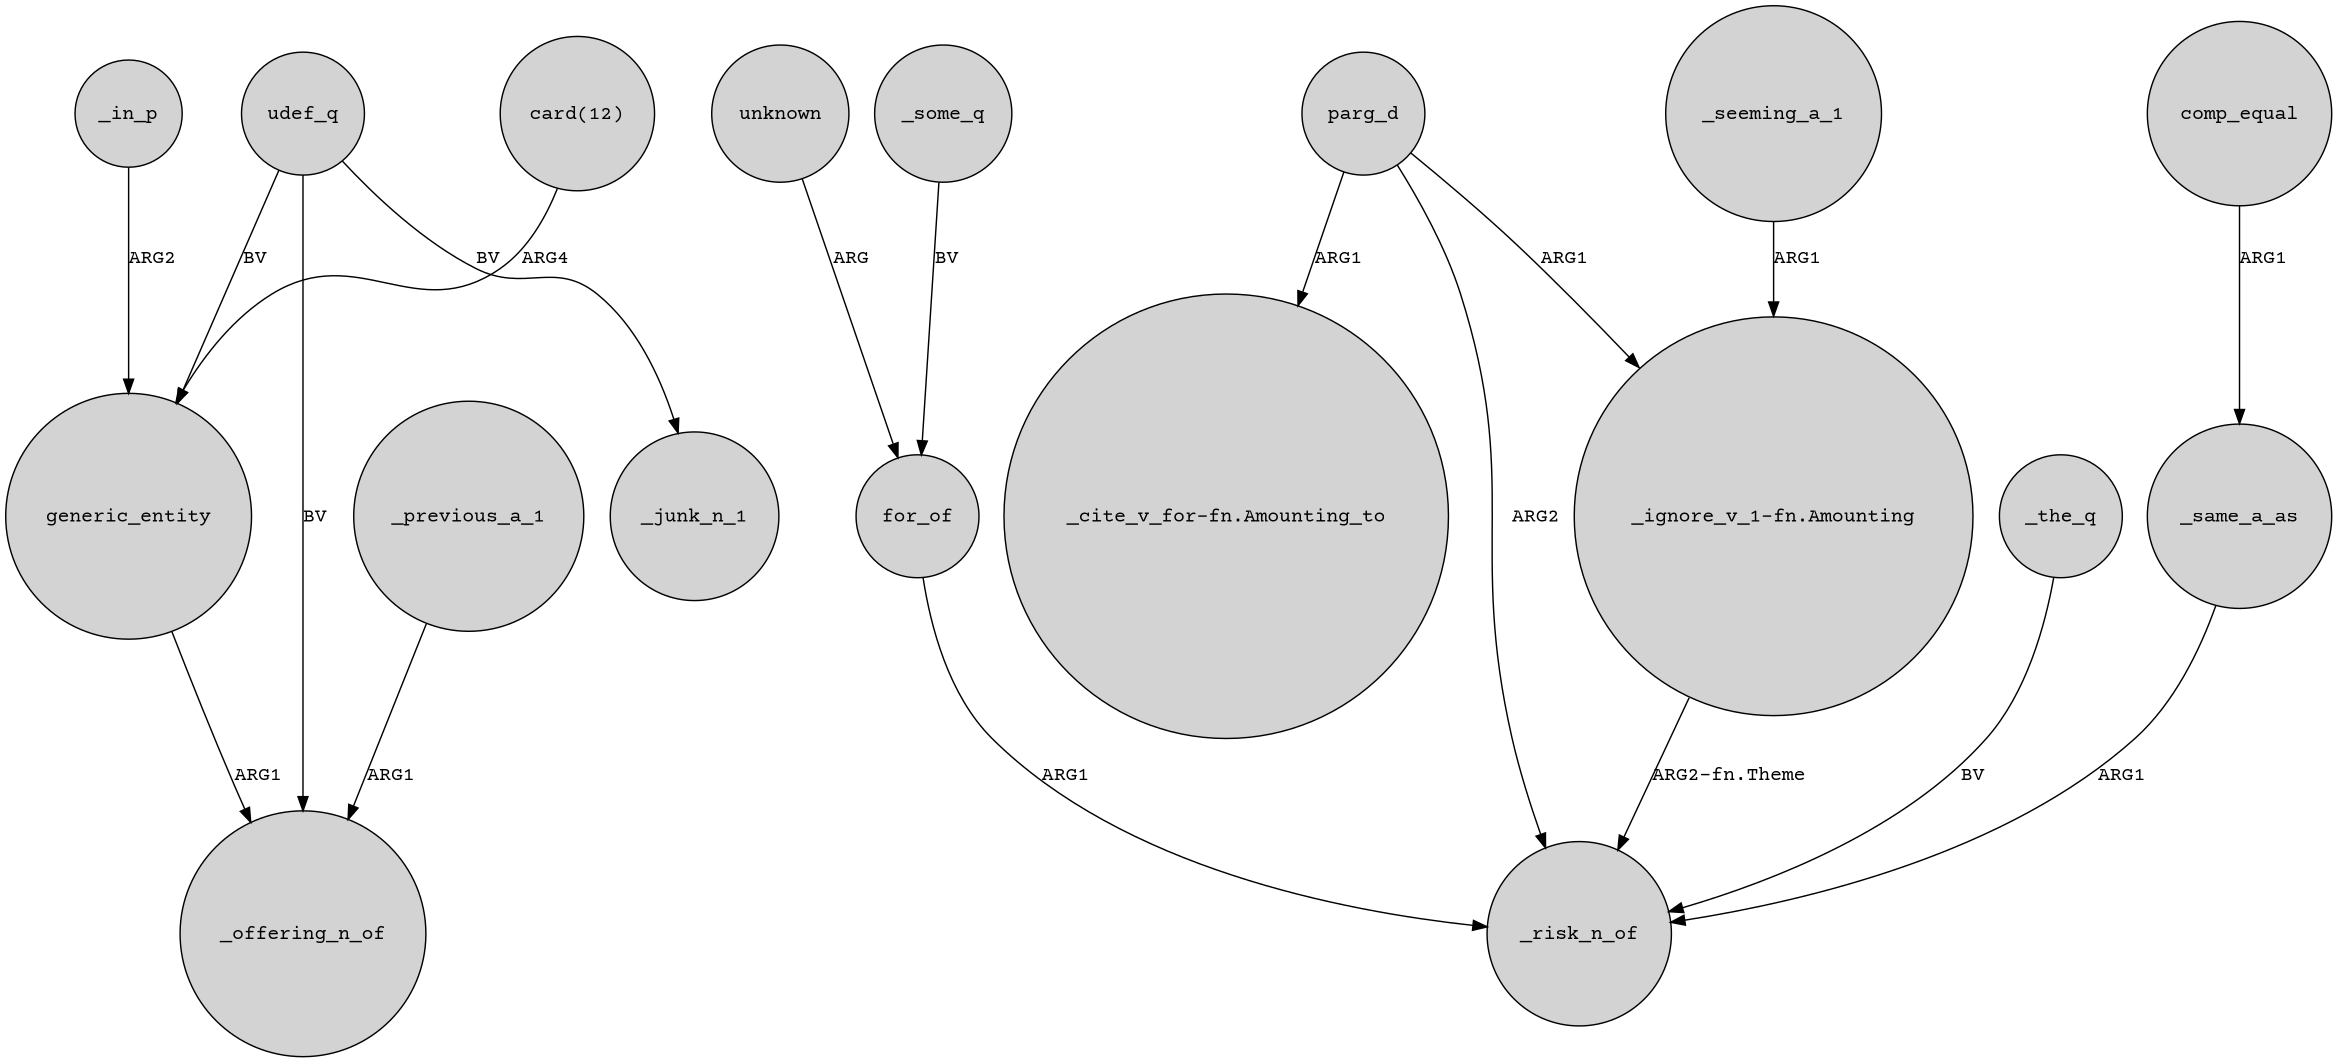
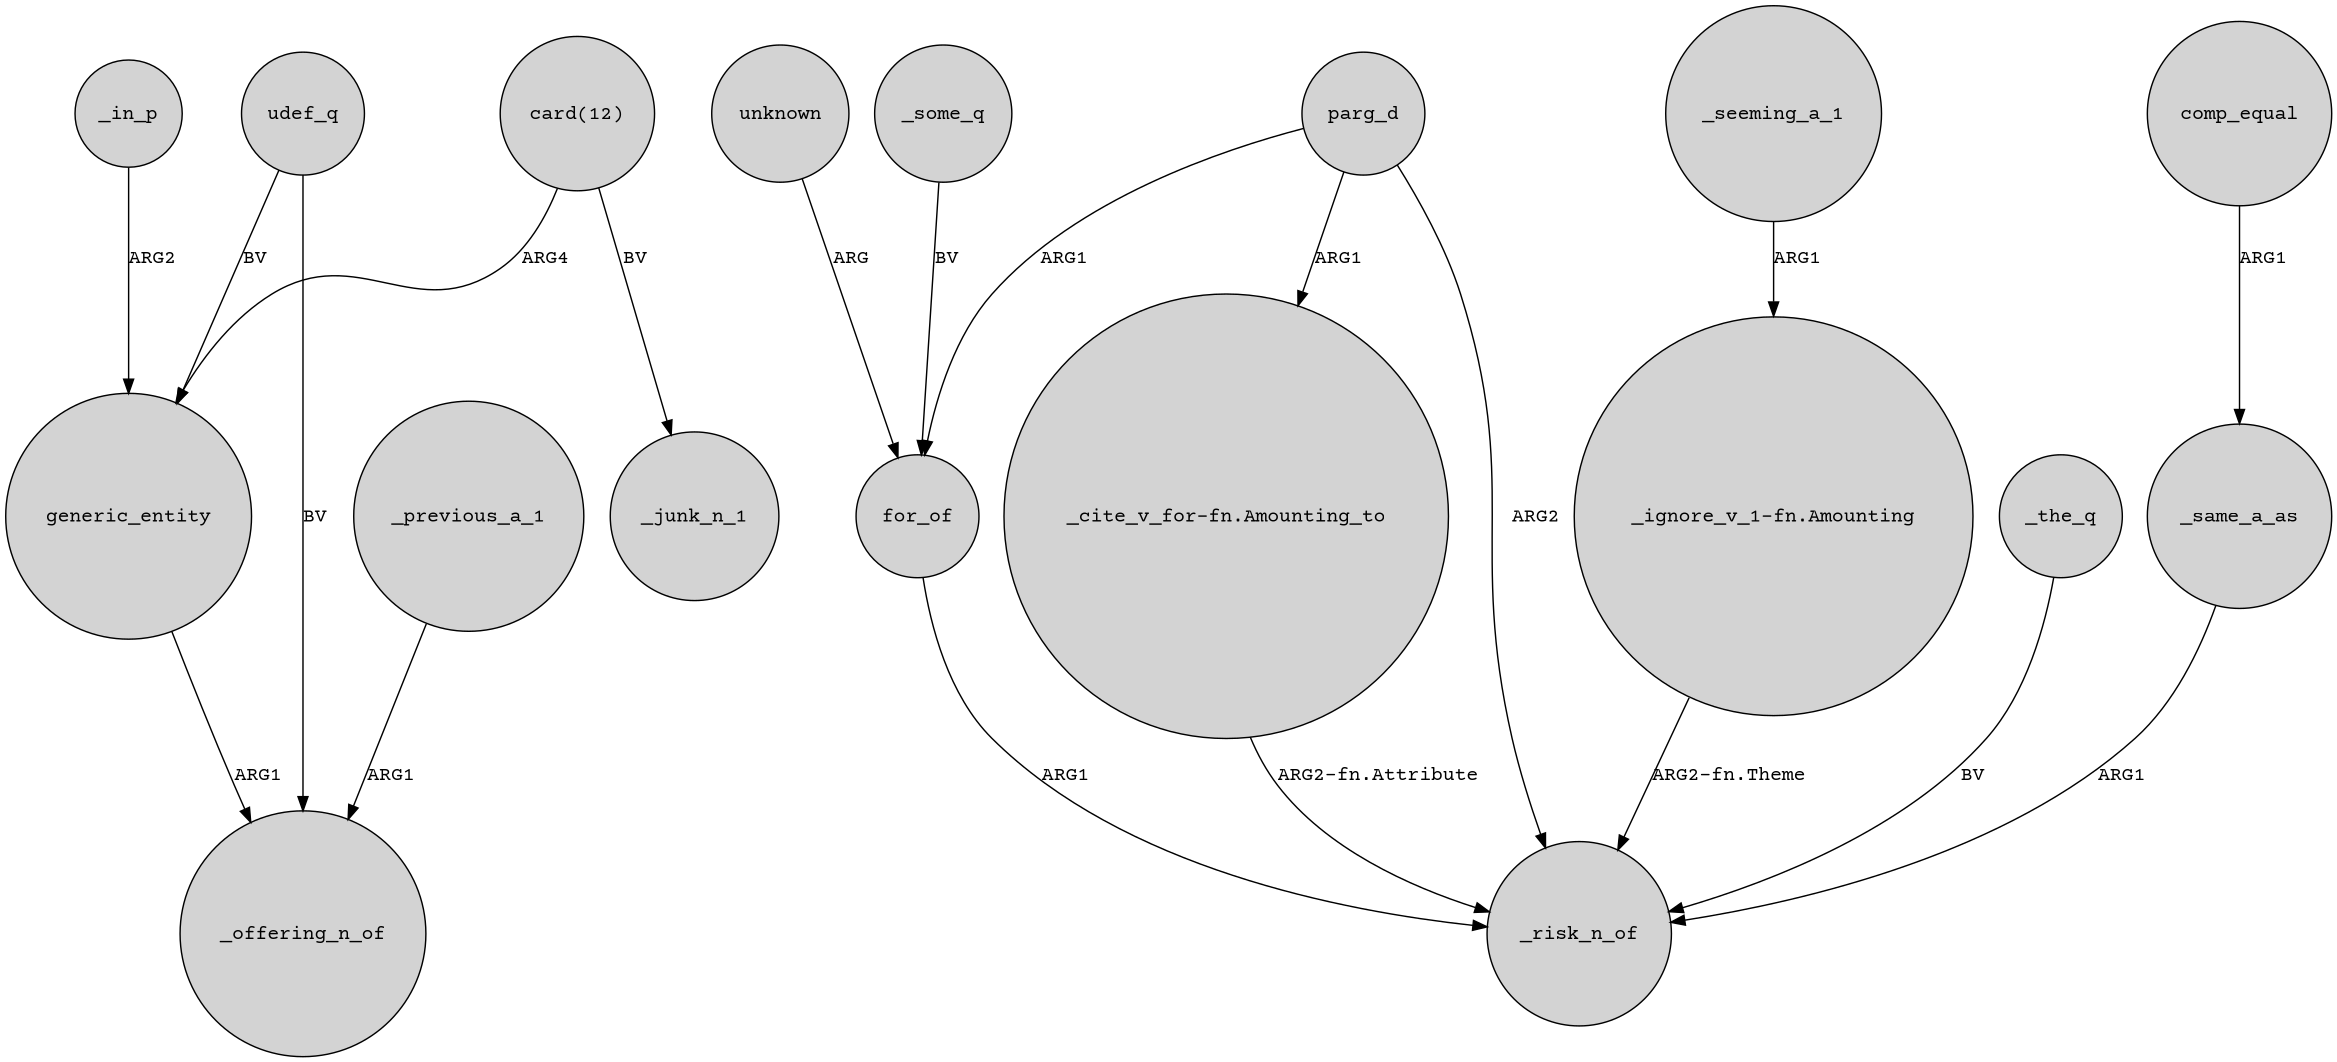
  digraph {
    fontname="Courier Prime"
    node [fontname="Courier Prime" shape=circle style=filled]
    edge [fontname="Courier Prime"]
    _in_p
    generic_entity
    _offering_n_of
    n4 [label=for_of]
    _risk_n_of
    parg_d
    n7 [label="_ignore_v_1-fn.Amounting"]
    "_cite_v_for-fn.Amounting_to"
    udef_q
    _junk_n_1
    _the_q
    unknown
    _seeming_a_1
    _previous_a_1
    _some_q
    "card(12)"
    comp_equal
    _same_a_as
    _in_p -> generic_entity [label=ARG2]
    generic_entity -> _offering_n_of [label=ARG1]
    n4 -> _risk_n_of [label=ARG1]
    parg_d -> _risk_n_of [label=ARG2]
-   parg_d -> n7 [label=ARG1]
+   parg_d -> n4 [label=ARG1]
    parg_d -> "_cite_v_for-fn.Amounting_to" [label=ARG1]
    n7 -> _risk_n_of [label="ARG2-fn.Theme"]
+   "_cite_v_for-fn.Amounting_to" -> _risk_n_of [label="ARG2-fn.Attribute"]
    udef_q -> generic_entity [label=BV]
    udef_q -> _offering_n_of [label=BV]
-   udef_q -> _junk_n_1 [label=BV]
+   "card(12)" -> _junk_n_1 [label=BV]
    _the_q -> _risk_n_of [label=BV]
    unknown -> n4 [label=ARG]
    _seeming_a_1 -> n7 [label=ARG1]
    _previous_a_1 -> _offering_n_of [label=ARG1]
    _some_q -> n4 [label=BV]
    "card(12)" -> generic_entity [label=ARG4]
    comp_equal -> _same_a_as [label=ARG1]
    _same_a_as -> _risk_n_of [label=ARG1]
  }
